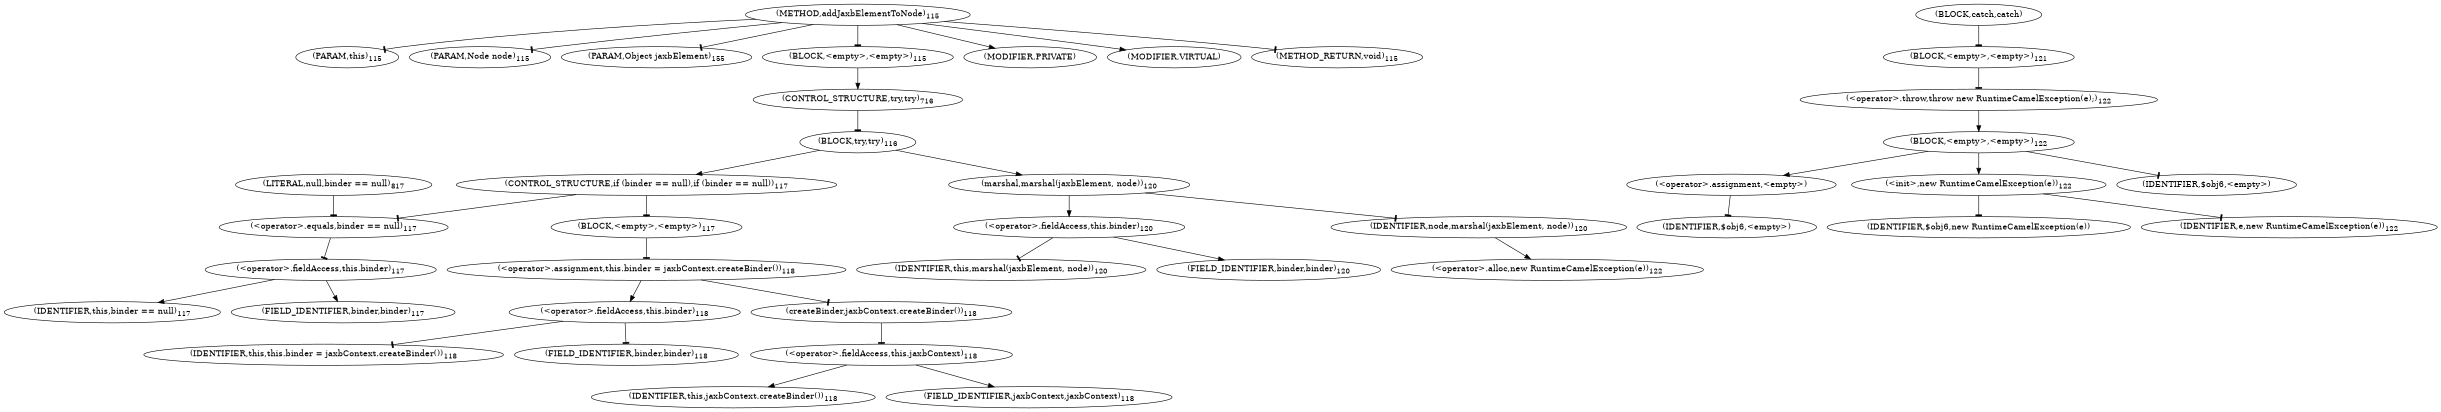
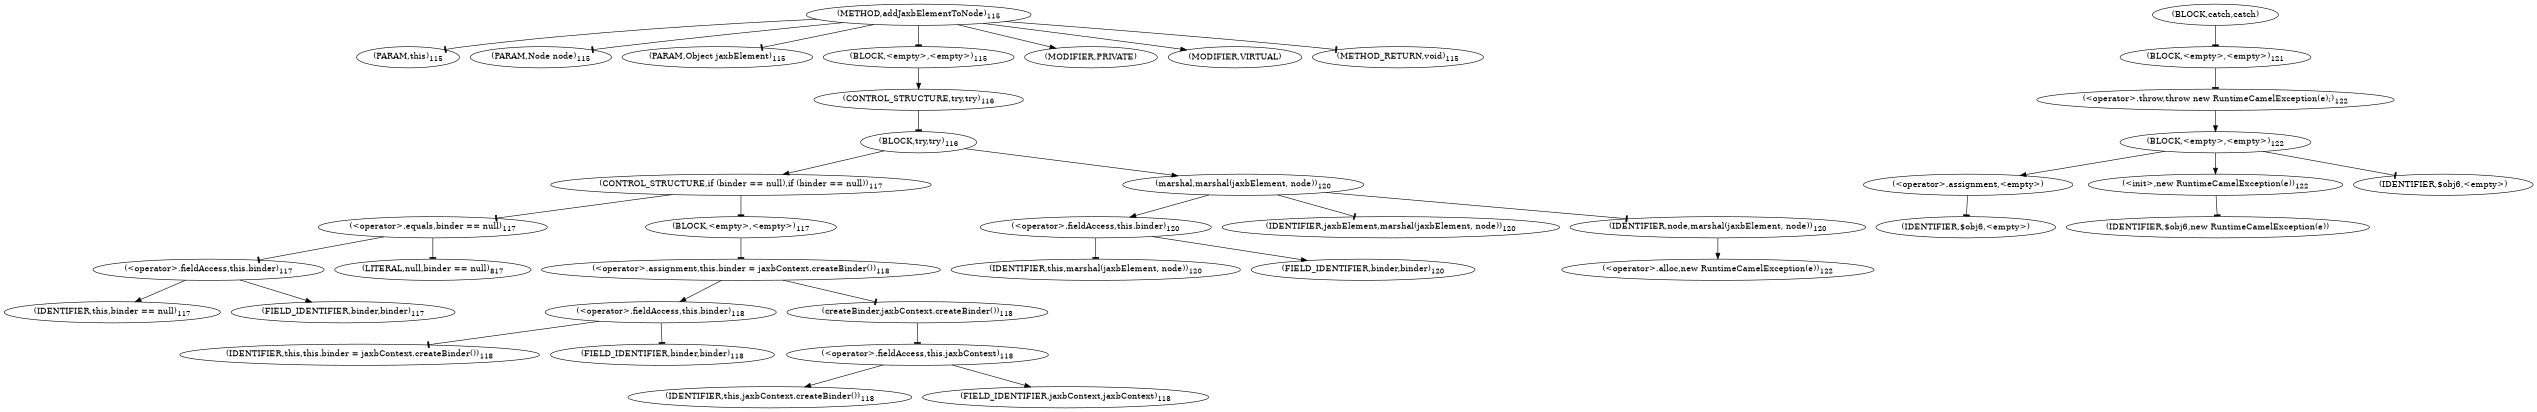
  digraph {
    edge [arrowhead=tee]
    n1 [label=<(METHOD,addJaxbElementToNode)<SUB>115</SUB>>]
    n2 [label=<(PARAM,this)<SUB>115</SUB>>]
    n3 [label=<(PARAM,Node node)<SUB>115</SUB>>]
-   n4 [label=<(PARAM,Object jaxbElement)<SUB>155</SUB>>]
+   n4 [label=<(PARAM,Object jaxbElement)<SUB>115</SUB>>]
    n5 [label=<(BLOCK,&lt;empty&gt;,&lt;empty&gt;)<SUB>115</SUB>>]
    n6 [label=<(MODIFIER,PRIVATE)>]
    n7 [label=<(MODIFIER,VIRTUAL)>]
    n8 [label=<(METHOD_RETURN,void)<SUB>115</SUB>>]
-   n9 [label=<(CONTROL_STRUCTURE,try,try)<SUB>716</SUB>>]
+   n9 [label=<(CONTROL_STRUCTURE,try,try)<SUB>116</SUB>>]
    n10 [label=<(BLOCK,try,try)<SUB>116</SUB>>]
    n11 [label=<(CONTROL_STRUCTURE,if (binder == null),if (binder == null))<SUB>117</SUB>>]
    n12 [label=<(marshal,marshal(jaxbElement, node))<SUB>120</SUB>>]
    n13 [label=<(BLOCK,catch,catch)>]
    n14 [label=<(BLOCK,&lt;empty&gt;,&lt;empty&gt;)<SUB>121</SUB>>]
    n15 [label=<(&lt;operator&gt;.equals,binder == null)<SUB>117</SUB>>]
    n16 [label=<(BLOCK,&lt;empty&gt;,&lt;empty&gt;)<SUB>117</SUB>>]
    n17 [label=<(&lt;operator&gt;.fieldAccess,this.binder)<SUB>120</SUB>>]
+   n18 [label=<(IDENTIFIER,jaxbElement,marshal(jaxbElement, node))<SUB>120</SUB>>]
    n19 [label=<(IDENTIFIER,node,marshal(jaxbElement, node))<SUB>120</SUB>>]
    n20 [label=<(&lt;operator&gt;.fieldAccess,this.binder)<SUB>117</SUB>>]
    n21 [label=<(LITERAL,null,binder == null)<SUB>817</SUB>>]
    n22 [label=<(&lt;operator&gt;.assignment,this.binder = jaxbContext.createBinder())<SUB>118</SUB>>]
    n23 [label=<(IDENTIFIER,this,binder == null)<SUB>117</SUB>>]
    n24 [label=<(FIELD_IDENTIFIER,binder,binder)<SUB>117</SUB>>]
    n25 [label=<(&lt;operator&gt;.fieldAccess,this.binder)<SUB>118</SUB>>]
    n26 [label=<(createBinder,jaxbContext.createBinder())<SUB>118</SUB>>]
    n27 [label=<(IDENTIFIER,this,this.binder = jaxbContext.createBinder())<SUB>118</SUB>>]
    n28 [label=<(FIELD_IDENTIFIER,binder,binder)<SUB>118</SUB>>]
    n29 [label=<(&lt;operator&gt;.fieldAccess,this.jaxbContext)<SUB>118</SUB>>]
    n30 [label=<(IDENTIFIER,this,jaxbContext.createBinder())<SUB>118</SUB>>]
    n31 [label=<(FIELD_IDENTIFIER,jaxbContext,jaxbContext)<SUB>118</SUB>>]
    n32 [label=<(IDENTIFIER,this,marshal(jaxbElement, node))<SUB>120</SUB>>]
    n33 [label=<(FIELD_IDENTIFIER,binder,binder)<SUB>120</SUB>>]
    n34 [label=<(&lt;operator&gt;.alloc,new RuntimeCamelException(e))<SUB>122</SUB>>]
    n35 [label=<(&lt;operator&gt;.throw,throw new RuntimeCamelException(e);)<SUB>122</SUB>>]
    n36 [label=<(BLOCK,&lt;empty&gt;,&lt;empty&gt;)<SUB>122</SUB>>]
    n37 [label=<(&lt;operator&gt;.assignment,&lt;empty&gt;)>]
    n38 [label=<(&lt;init&gt;,new RuntimeCamelException(e))<SUB>122</SUB>>]
    n39 [label=<(IDENTIFIER,$obj6,&lt;empty&gt;)>]
    n40 [label=<(IDENTIFIER,$obj6,&lt;empty&gt;)>]
    n41 [label=<(IDENTIFIER,$obj6,new RuntimeCamelException(e))>]
-   n42 [label=<(IDENTIFIER,e,new RuntimeCamelException(e))<SUB>122</SUB>>]
    n1 -> n2
    n1 -> n3
    n1 -> n4
    n1 -> n5
    n1 -> n6 [arrowhead=normal]
    n1 -> n7 [arrowhead=normal]
    n1 -> n8
    n5 -> n9 [arrowhead=normal]
    n9 -> n10
    n10 -> n11 [arrowhead=normal]
    n10 -> n12 [arrowhead=normal]
    n11 -> n15
    n11 -> n16
    n12 -> n17 [arrowhead=normal]
+   n12 -> n18
    n12 -> n19
    n13 -> n14
    n14 -> n35
    n15 -> n20
-   n21 -> n15
+   n15 -> n21
    n16 -> n22
    n17 -> n32
    n17 -> n33 [arrowhead=normal]
    n19 -> n34 [arrowhead=normal]
    n20 -> n23 [arrowhead=normal]
    n20 -> n24 [arrowhead=normal]
    n22 -> n25 [arrowhead=normal]
    n22 -> n26
    n25 -> n27
    n25 -> n28
    n26 -> n29
    n29 -> n30 [arrowhead=normal]
    n29 -> n31 [arrowhead=normal]
    n35 -> n36 [arrowhead=normal]
    n36 -> n37 [arrowhead=normal]
    n36 -> n38 [arrowhead=normal]
    n36 -> n39
    n37 -> n40
    n38 -> n41
-   n38 -> n42
  }
